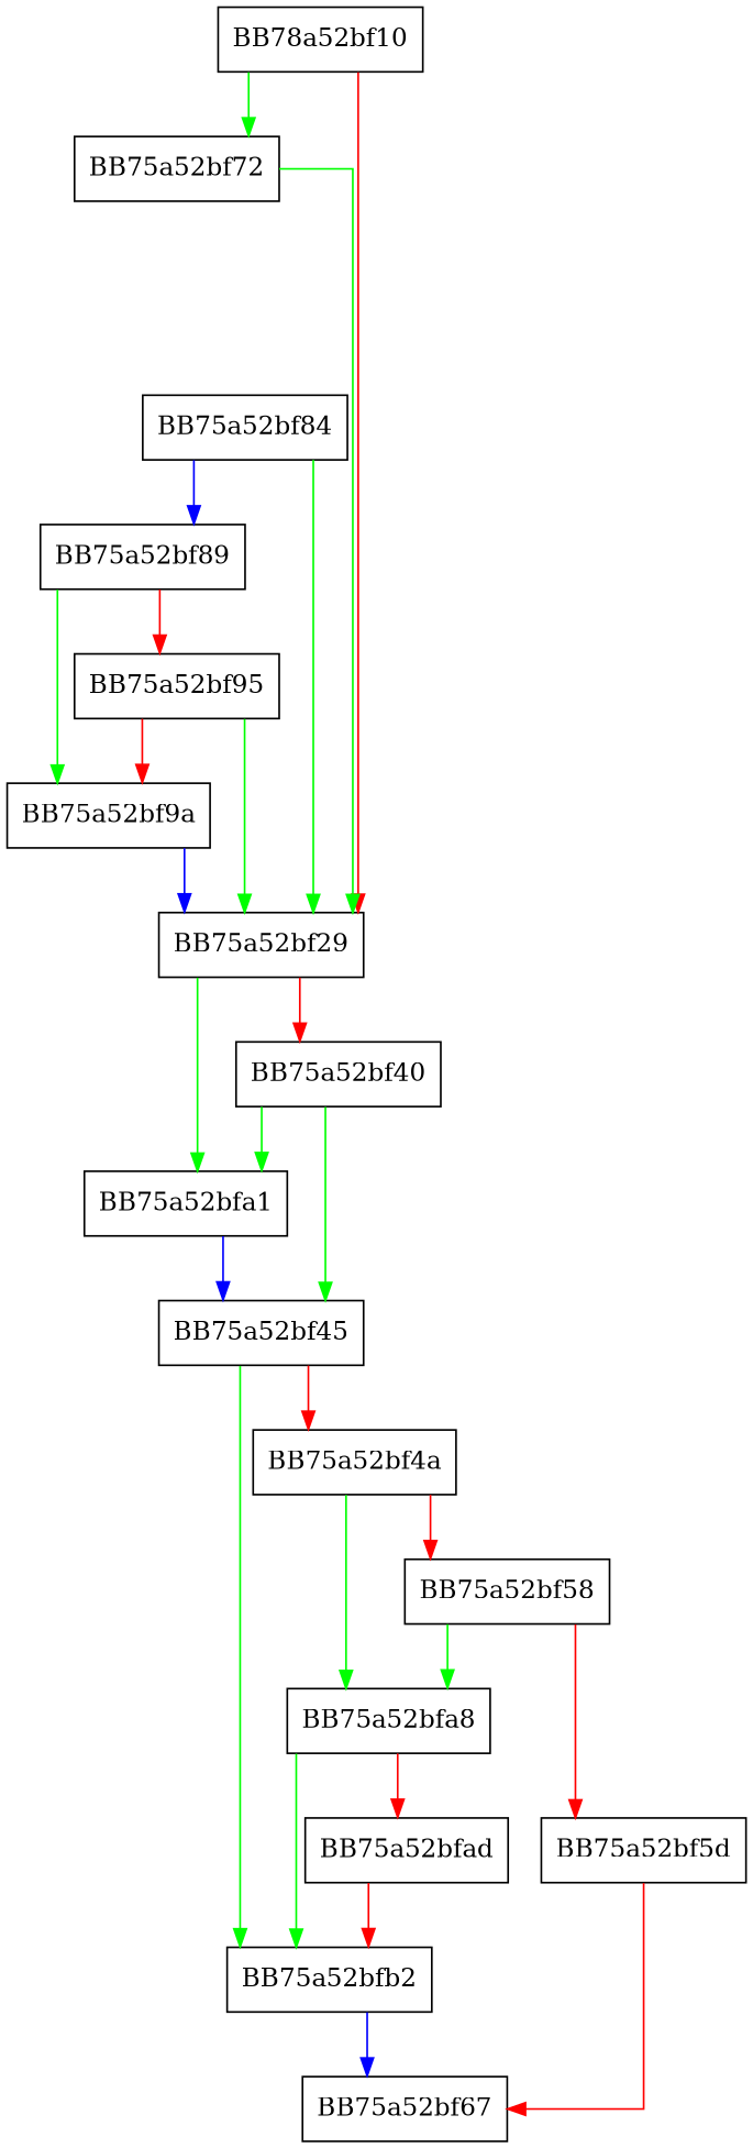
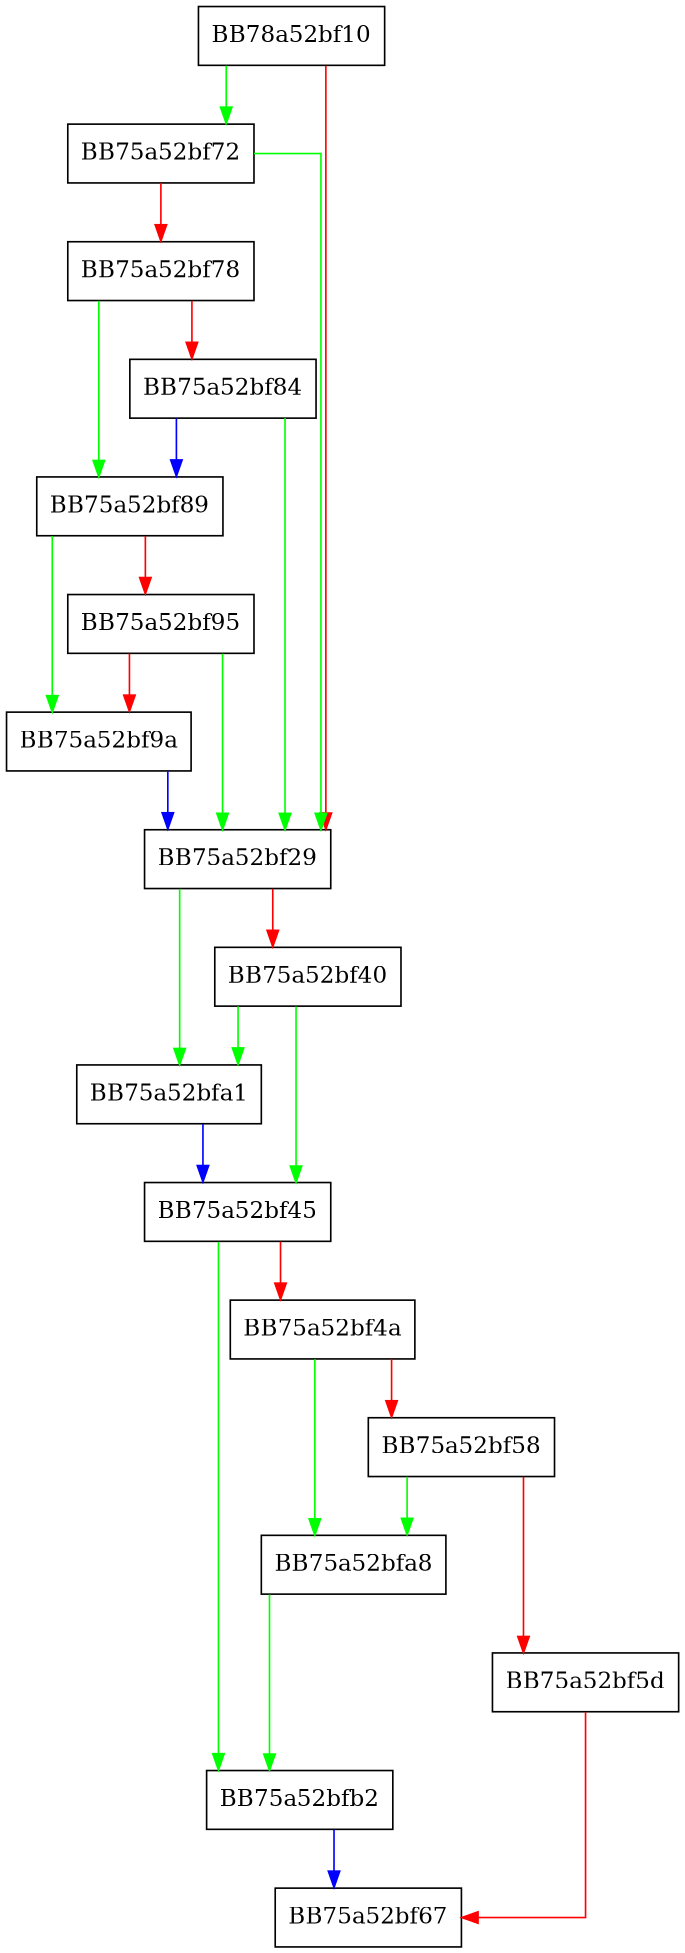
  digraph {
    splines=ortho
    node [shape=box]
    edge [color=green]
    n1 [label=BB78a52bf10]
    BB75a52bf72
    BB75a52bf29
+   BB75a52bf78
    BB75a52bfa1
    BB75a52bf40
    BB75a52bf89
    BB75a52bf84
    BB75a52bf45
    BB75a52bfb2
    BB75a52bf4a
    BB75a52bf67
    BB75a52bfa8
    BB75a52bf58
-   BB75a52bfad
    BB75a52bf5d
    BB75a52bf9a
    BB75a52bf95
    n1 -> BB75a52bf72
    n1 -> BB75a52bf29 [color=red]
    BB75a52bf72 -> BB75a52bf29
+   BB75a52bf72 -> BB75a52bf78 [color=red]
    BB75a52bf29 -> BB75a52bfa1
    BB75a52bf29 -> BB75a52bf40 [color=red]
+   BB75a52bf78 -> BB75a52bf89
+   BB75a52bf78 -> BB75a52bf84 [color=red]
    BB75a52bfa1 -> BB75a52bf45 [color=blue]
    BB75a52bf40 -> BB75a52bfa1
    BB75a52bf40 -> BB75a52bf45
    BB75a52bf89 -> BB75a52bf9a
    BB75a52bf89 -> BB75a52bf95 [color=red]
    BB75a52bf84 -> BB75a52bf29
    BB75a52bf84 -> BB75a52bf89 [color=blue]
    BB75a52bf45 -> BB75a52bfb2
    BB75a52bf45 -> BB75a52bf4a [color=red]
    BB75a52bfb2 -> BB75a52bf67 [color=blue]
    BB75a52bf4a -> BB75a52bfa8
    BB75a52bf4a -> BB75a52bf58 [color=red]
    BB75a52bfa8 -> BB75a52bfb2
-   BB75a52bfa8 -> BB75a52bfad [color=red]
    BB75a52bf58 -> BB75a52bfa8
    BB75a52bf58 -> BB75a52bf5d [color=red]
-   BB75a52bfad -> BB75a52bfb2 [color=red]
    BB75a52bf5d -> BB75a52bf67 [color=red]
    BB75a52bf9a -> BB75a52bf29 [color=blue]
    BB75a52bf95 -> BB75a52bf29
    BB75a52bf95 -> BB75a52bf9a [color=red]
  }
